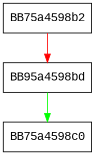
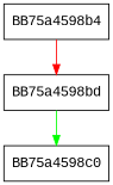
  digraph {
    fontname="Liberation Mono"
    splines=ortho
    node [fontname="Liberation Mono" shape=box]
    edge [fontname="Liberation Mono"]
-   BB75a4598b4 [label=BB75a4598b2]
-   BB75a4598bd [label=BB95a4598bd]
+   BB75a4598b4
+   BB75a4598bd
    BB75a4598c0
    BB75a4598b4 -> BB75a4598bd [color=red]
    BB75a4598bd -> BB75a4598c0 [color=green]
  }
